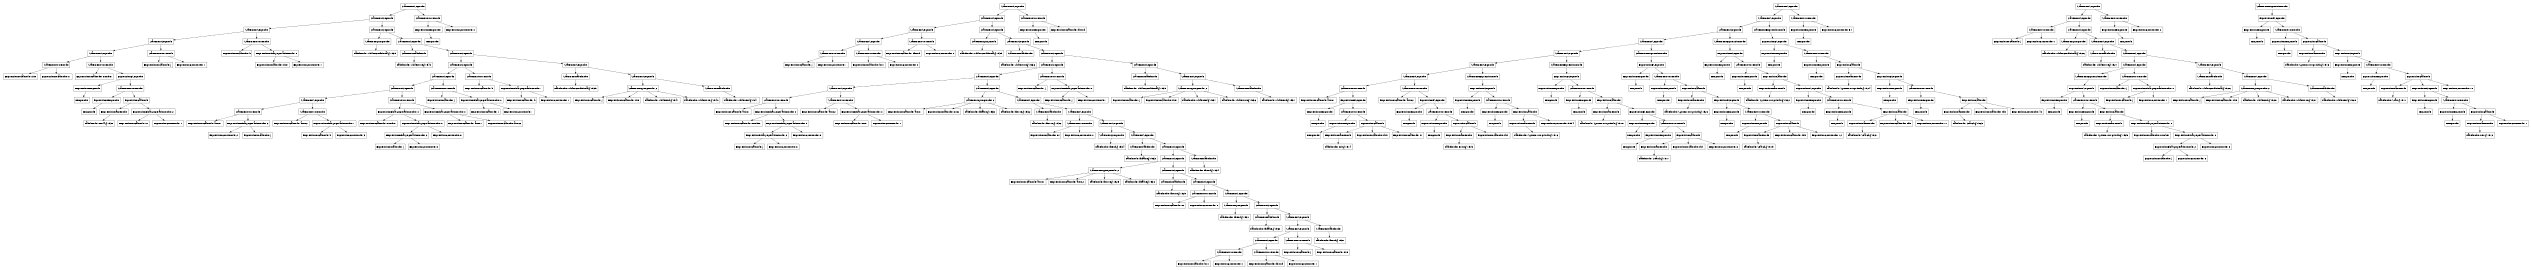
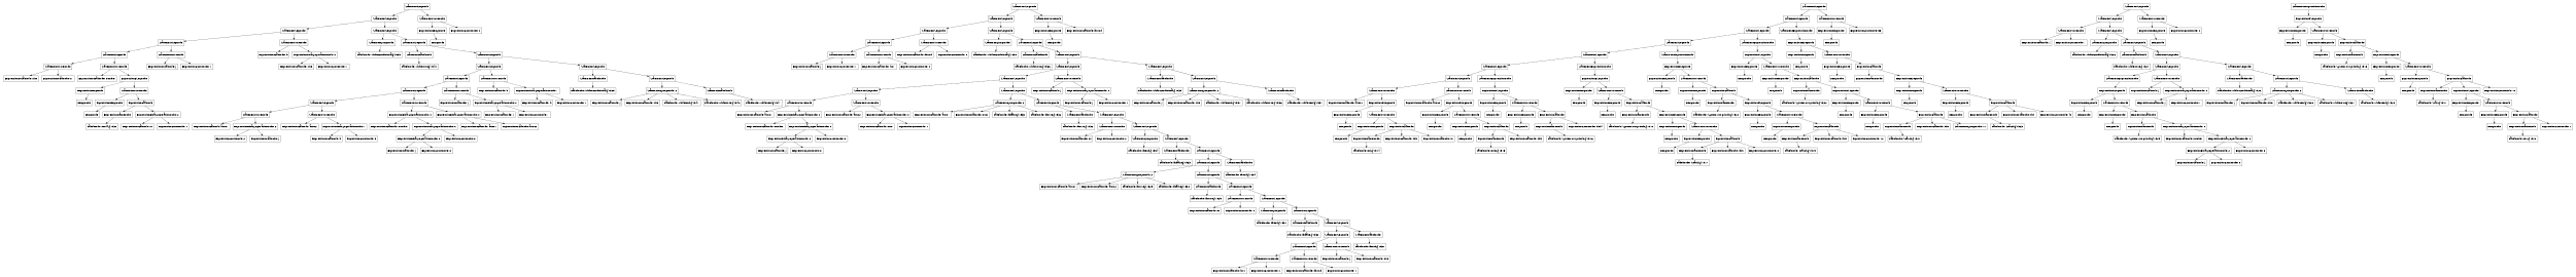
  digraph {
    node [shape=box]
    n1 [label=StatementSeqNode]
    n2 [label=StatementSeqNode]
    n3 [label=StatementMoveNode]
    n4 [label=StatementSeqNode]
    n5 [label=StatementSeqNode]
    n6 [label=ExpressionTempNode]
    n7 [label="ExpressionConstNode: 0"]
    n8 [label=StatementSeqNode]
    n9 [label=StatementMoveNode]
    n10 [label=StatementJumpNode]
    n11 [label=StatementSeqNode]
    n12 [label=StatementSeqNode]
    n13 [label=StatementMoveNode]
    n14 [label="ExpressionLocalNode: k"]
    n15 [label="ExpressionBinaryOperationNode: 0"]
    n16 [label=StatementMoveNode]
    n17 [label=StatementMoveNode]
    n18 [label="ExpressionLocalNode: j"]
    n19 [label="ExpressionConstNode: 1"]
    n20 [label="ExpressionLocalNode: size"]
    n21 [label="ExpressionLocalNode: sz"]
    n22 [label="ExpressionLocalNode: number"]
    n23 [label=ExpressionESeqNode]
    n24 [label=ExpressionTempNode]
    n25 [label=StatementMoveNode]
    n26 [label=TempNode]
    n27 [label=ExpressionTempNode]
    n28 [label=ExpressionCallNode]
    n29 [label=TempNode]
    n30 [label=ExpressionNameNode]
    n31 [label="ExpressionBinaryOperationNode: 2"]
    n32 [label="LabelNode: new[]@1938"]
    n33 [label="ExpressionLocalNode: sz"]
    n34 [label="ExpressionConstNode: 1"]
    n35 [label="ExpressionLocalNode: size"]
    n36 [label="ExpressionConstNode: 1"]
    n37 [label="LabelNode: while_conditional@1939"]
    n38 [label=StatementLabelNode]
    n39 [label=StatementSeqNode]
    n40 [label="LabelNode: while_true@1940"]
    n41 [label=StatementSeqNode]
    n42 [label=StatementSeqNode]
    n43 [label=StatementSeqNode]
    n44 [label=StatementMoveNode]
    n45 [label=StatementLabelNode]
    n46 [label=StatementSeqNode]
    n47 [label=StatementSeqNode]
    n48 [label=StatementMoveNode]
    n49 [label="ExpressionLocalNode: k"]
    n50 [label="ExpressionBinaryOperationNode: 1"]
    n51 [label=StatementSeqNode]
    n52 [label=StatementMoveNode]
    n53 [label="ExpressionLocalNode: j"]
    n54 [label="ExpressionBinaryOperationNode: 0"]
    n55 [label=StatementMoveNode]
    n56 [label=StatementMoveNode]
    n57 [label="ExpressionBinaryOperationNode: 0"]
    n58 [label="ExpressionBinaryOperationNode: 0"]
    n59 [label="ExpressionLocalNode: aux01"]
    n60 [label="ExpressionBinaryOperationNode: 2"]
    n61 [label="ExpressionLocalNode: aux02"]
    n62 [label="ExpressionBinaryOperationNode: 1"]
    n63 [label="ExpressionConstNode: 2"]
    n64 [label="ExpressionLocalNode: j"]
    n65 [label="ExpressionLocalNode: k"]
    n66 [label="ExpressionConstNode: 3"]
    n67 [label="ExpressionLocalNode: number"]
    n68 [label="ExpressionBinaryOperationNode: 0"]
    n69 [label="ExpressionLocalNode: aux01"]
    n70 [label="ExpressionLocalNode: aux02"]
    n71 [label="ExpressionBinaryOperationNode: 2"]
    n72 [label="ExpressionConstNode: 8"]
    n73 [label="ExpressionLocalNode: j"]
    n74 [label="ExpressionConstNode: 8"]
    n75 [label="ExpressionLocalNode: j"]
    n76 [label="ExpressionConstNode: 1"]
    n77 [label="ExpressionLocalNode: k"]
    n78 [label="ExpressionConstNode: 1"]
    n79 [label="LabelNode: while_conditional@1939"]
    n80 [label="StatementCJumpNode: 2"]
    n81 [label=StatementLabelNode]
    n82 [label="ExpressionLocalNode: j"]
    n83 [label="ExpressionLocalNode: size"]
    n84 [label="LabelNode: while_end@1941"]
    n85 [label="LabelNode: while_true@1940"]
    n86 [label="LabelNode: while_end@1941"]
    n87 [label=TempNode]
    n88 [label=StatementSeqNode]
    n89 [label=StatementSeqNode]
    n90 [label=StatementMoveNode]
    n91 [label=StatementSeqNode]
    n92 [label=StatementSeqNode]
    n93 [label=ExpressionTempNode]
    n94 [label="ExpressionLocalNode: ifound"]
    n95 [label=StatementSeqNode]
    n96 [label=StatementMoveNode]
    n97 [label=StatementJumpNode]
    n98 [label=StatementSeqNode]
    n99 [label=StatementMoveNode]
    n100 [label=StatementMoveNode]
    n101 [label="ExpressionLocalNode: ifound"]
    n102 [label="ExpressionConstNode: 0"]
    n103 [label="ExpressionLocalNode: j"]
    n104 [label="ExpressionConstNode: 1"]
    n105 [label="ExpressionLocalNode: ls01"]
    n106 [label="ExpressionConstNode: 0"]
    n107 [label="LabelNode: while_conditional@1935"]
    n108 [label=StatementLabelNode]
    n109 [label=StatementSeqNode]
    n110 [label="LabelNode: while_true@1936"]
    n111 [label=StatementSeqNode]
    n112 [label=StatementSeqNode]
    n113 [label=StatementSeqNode]
    n114 [label=StatementMoveNode]
    n115 [label=StatementLabelNode]
    n116 [label=StatementSeqNode]
    n117 [label=StatementSeqNode]
    n118 [label=StatementSeqNode]
    n119 [label="ExpressionLocalNode: j"]
    n120 [label="ExpressionBinaryOperationNode: 0"]
    n121 [label=StatementMoveNode]
    n122 [label=StatementMoveNode]
    n123 [label="StatementCJumpNode: 2"]
    n124 [label=StatementSeqNode]
    n125 [label="ExpressionLocalNode: aux01"]
    n126 [label="ExpressionBinaryOperationNode: 0"]
    n127 [label="ExpressionLocalNode: aux02"]
    n128 [label="ExpressionBinaryOperationNode: 0"]
    n129 [label="ExpressionLocalNode: number"]
    n130 [label="ExpressionBinaryOperationNode: 0"]
    n131 [label="ExpressionBinaryOperationNode: 2"]
    n132 [label="ExpressionConstNode: 8"]
    n133 [label="ExpressionLocalNode: j"]
    n134 [label="ExpressionConstNode: 8"]
    n135 [label="ExpressionLocalNode: num"]
    n136 [label="ExpressionConstNode: 1"]
    n137 [label="ExpressionLocalNode: aux01"]
    n138 [label="ExpressionLocalNode: num"]
    n139 [label="LabelNode: if_false@1933"]
    n140 [label="LabelNode: if_true@1932"]
    n141 [label=StatementLabelNode]
    n142 [label=StatementSeqNode]
    n143 [label="LabelNode: if_true@1932"]
    n144 [label=StatementMoveNode]
    n145 [label=StatementSeqNode]
    n146 [label="ExpressionLocalNode: nt"]
    n147 [label="ExpressionConstNode: 0"]
    n148 [label=StatementJumpNode]
    n149 [label=StatementSeqNode]
    n150 [label="LabelNode: if_end@1934"]
    n151 [label=StatementLabelNode]
    n152 [label=StatementSeqNode]
    n153 [label="LabelNode: if_false@1933"]
    n154 [label=StatementSeqNode]
    n155 [label=StatementLabelNode]
    n156 [label="StatementCJumpNode: 2"]
    n157 [label=StatementSeqNode]
    n158 [label="LabelNode: if_end@1934"]
    n159 [label="ExpressionLocalNode: aux01"]
    n160 [label="ExpressionLocalNode: aux02"]
    n161 [label="LabelNode: if_true@1929"]
    n162 [label="LabelNode: if_false@1930"]
    n163 [label=StatementLabelNode]
    n164 [label=StatementSeqNode]
    n165 [label="LabelNode: if_true@1929"]
    n166 [label=StatementMoveNode]
    n167 [label=StatementSeqNode]
    n168 [label="ExpressionLocalNode: nt"]
    n169 [label="ExpressionConstNode: 0"]
    n170 [label=StatementJumpNode]
    n171 [label=StatementSeqNode]
    n172 [label="LabelNode: if_end@1931"]
    n173 [label=StatementLabelNode]
    n174 [label=StatementSeqNode]
    n175 [label="LabelNode: if_false@1930"]
    n176 [label=StatementSeqNode]
    n177 [label=StatementLabelNode]
    n178 [label=StatementSeqNode]
    n179 [label=StatementMoveNode]
    n180 [label="LabelNode: if_end@1931"]
    n181 [label=StatementMoveNode]
    n182 [label=StatementMoveNode]
    n183 [label="ExpressionLocalNode: j"]
    n184 [label="ExpressionLocalNode: size"]
    n185 [label="ExpressionLocalNode: ls01"]
    n186 [label="ExpressionConstNode: 1"]
    n187 [label="ExpressionLocalNode: ifound"]
    n188 [label="ExpressionConstNode: 1"]
    n189 [label="ExpressionLocalNode: j"]
    n190 [label="ExpressionConstNode: 1"]
    n191 [label="LabelNode: while_conditional@1935"]
    n192 [label="StatementCJumpNode: 2"]
    n193 [label=StatementLabelNode]
    n194 [label="ExpressionLocalNode: j"]
    n195 [label="ExpressionLocalNode: size"]
    n196 [label="LabelNode: while_end@1937"]
    n197 [label="LabelNode: while_true@1936"]
    n198 [label="LabelNode: while_end@1937"]
    n199 [label=TempNode]
    n200 [label=StatementSeqNode]
    n201 [label=StatementSeqNode]
    n202 [label=StatementMoveNode]
    n203 [label=StatementSeqNode]
    n204 [label=StatementExpressionNode]
    n205 [label=ExpressionTempNode]
-   n206 [label="ExpressionConstNode: 54"]
+   n206 [label="ExpressionConstNode: 55"]
    n207 [label=StatementSeqNode]
    n208 [label=StatementExpressionNode]
    n209 [label=ExpressionESeqNode]
    n210 [label=StatementSeqNode]
    n211 [label=StatementExpressionNode]
    n212 [label=ExpressionESeqNode]
    n213 [label=StatementSeqNode]
    n214 [label=StatementExpressionNode]
    n215 [label=ExpressionESeqNode]
    n216 [label=StatementSeqNode]
    n217 [label=StatementExpressionNode]
    n218 [label=ExpressionESeqNode]
    n219 [label=StatementMoveNode]
    n220 [label=StatementMoveNode]
    n221 [label=ExpressionESeqNode]
    n222 [label="ExpressionLocalNode: aux01"]
    n223 [label=ExpressionESeqNode]
    n224 [label="ExpressionLocalNode: aux02"]
    n225 [label=ExpressionESeqNode]
    n226 [label=ExpressionTempNode]
    n227 [label=StatementMoveNode]
    n228 [label=TempNode]
    n229 [label=ExpressionTempNode]
    n230 [label=ExpressionCallNode]
    n231 [label=TempNode]
    n232 [label=ExpressionNameNode]
    n233 [label="ExpressionLocalNode: this"]
    n234 [label="ExpressionLocalNode: sz"]
    n235 [label="LabelNode: Init@1914"]
    n236 [label=ExpressionTempNode]
    n237 [label=StatementMoveNode]
    n238 [label=TempNode]
    n239 [label=ExpressionTempNode]
    n240 [label=ExpressionCallNode]
    n241 [label=TempNode]
    n242 [label=ExpressionNameNode]
    n243 [label="ExpressionLocalNode: this"]
    n244 [label="LabelNode: Print@1915"]
    n245 [label=ExpressionTempNode]
    n246 [label=StatementMoveNode]
    n247 [label=TempNode]
    n248 [label=ExpressionTempNode]
    n249 [label=ExpressionCallNode]
    n250 [label=TempNode]
    n251 [label=ExpressionNameNode]
    n252 [label="ExpressionConstNode: 9994"]
    n253 [label="LabelNode: System.out.println@1916"]
    n254 [label=ExpressionTempNode]
    n255 [label=StatementMoveNode]
    n256 [label=TempNode]
    n257 [label=ExpressionTempNode]
    n258 [label=ExpressionCallNode]
    n259 [label=TempNode]
    n260 [label=ExpressionNameNode]
    n261 [label=ExpressionESeqNode]
    n262 [label="LabelNode: System.out.println@1918"]
    n263 [label=ExpressionTempNode]
    n264 [label=StatementMoveNode]
    n265 [label=TempNode]
    n266 [label=ExpressionTempNode]
    n267 [label=ExpressionCallNode]
    n268 [label=TempNode]
    n269 [label=ExpressionNameNode]
    n270 [label="ExpressionLocalNode: this"]
    n271 [label="ExpressionConstNode: 8"]
    n272 [label="LabelNode: Search@1917"]
    n273 [label=ExpressionTempNode]
    n274 [label=StatementMoveNode]
    n275 [label=TempNode]
    n276 [label=ExpressionTempNode]
    n277 [label=ExpressionCallNode]
    n278 [label=TempNode]
    n279 [label=ExpressionNameNode]
    n280 [label=ExpressionESeqNode]
    n281 [label="LabelNode: System.out.println@1920"]
    n282 [label=ExpressionTempNode]
    n283 [label=StatementMoveNode]
    n284 [label=TempNode]
    n285 [label=ExpressionTempNode]
    n286 [label=ExpressionCallNode]
    n287 [label=TempNode]
    n288 [label=ExpressionNameNode]
    n289 [label="ExpressionLocalNode: this"]
    n290 [label="ExpressionConstNode: 12"]
    n291 [label="LabelNode: Search@1919"]
    n292 [label=ExpressionTempNode]
    n293 [label=StatementMoveNode]
    n294 [label=TempNode]
    n295 [label=ExpressionTempNode]
    n296 [label=ExpressionCallNode]
    n297 [label=TempNode]
    n298 [label=ExpressionNameNode]
    n299 [label=ExpressionESeqNode]
    n300 [label="LabelNode: System.out.println@1922"]
    n301 [label=ExpressionTempNode]
    n302 [label=StatementMoveNode]
    n303 [label=TempNode]
    n304 [label=ExpressionTempNode]
    n305 [label=ExpressionCallNode]
    n306 [label=TempNode]
    n307 [label=ExpressionNameNode]
    n308 [label="ExpressionLocalNode: this"]
-   n309 [label="ExpressionConstNode: 17"]
+   n309 [label="StatementCJumpNode: 17"]
    n310 [label="LabelNode: Search@1921"]
    n311 [label=ExpressionTempNode]
    n312 [label=StatementMoveNode]
    n313 [label=TempNode]
    n314 [label=ExpressionTempNode]
    n315 [label=ExpressionCallNode]
    n316 [label=TempNode]
    n317 [label=ExpressionNameNode]
    n318 [label=ExpressionESeqNode]
-   n319 [label="LabelNode: System.out.println@1924"]
    n320 [label=ExpressionTempNode]
    n321 [label=StatementMoveNode]
    n322 [label=TempNode]
    n323 [label=ExpressionTempNode]
    n324 [label=ExpressionCallNode]
    n325 [label=TempNode]
    n326 [label=ExpressionNameNode]
    n327 [label="ExpressionLocalNode: this"]
    n328 [label="ExpressionConstNode: 40"]
    n329 [label="LabelNode: Search@1923"]
    n330 [label=TempNode]
    n331 [label=StatementSeqNode]
    n332 [label=StatementSeqNode]
    n333 [label=StatementMoveNode]
    n334 [label=StatementMoveNode]
    n335 [label=StatementSeqNode]
    n336 [label=ExpressionTempNode]
    n337 [label="ExpressionConstNode: 0"]
    n338 [label="ExpressionLocalNode: j"]
    n339 [label="ExpressionConstNode: 1"]
    n340 [label=StatementJumpNode]
    n341 [label=StatementSeqNode]
    n342 [label="LabelNode: while_conditional@1926"]
    n343 [label=StatementLabelNode]
    n344 [label=StatementSeqNode]
    n345 [label="LabelNode: while_true@1927"]
    n346 [label=StatementSeqNode]
    n347 [label=StatementSeqNode]
    n348 [label=StatementExpressionNode]
    n349 [label=StatementMoveNode]
    n350 [label=StatementLabelNode]
    n351 [label=StatementSeqNode]
    n352 [label=ExpressionESeqNode]
    n353 [label="ExpressionLocalNode: j"]
    n354 [label="ExpressionBinaryOperationNode: 0"]
    n355 [label=ExpressionTempNode]
    n356 [label=StatementMoveNode]
    n357 [label=TempNode]
    n358 [label=ExpressionTempNode]
    n359 [label=ExpressionCallNode]
    n360 [label=TempNode]
    n361 [label=ExpressionNameNode]
    n362 [label="ExpressionBinaryOperationNode: 0"]
    n363 [label="LabelNode: System.out.println@1925"]
    n364 [label="ExpressionLocalNode: number"]
    n365 [label="ExpressionBinaryOperationNode: 0"]
    n366 [label="ExpressionBinaryOperationNode: 2"]
    n367 [label="ExpressionConstNode: 8"]
    n368 [label="ExpressionLocalNode: j"]
    n369 [label="ExpressionConstNode: 8"]
    n370 [label="ExpressionLocalNode: j"]
    n371 [label="ExpressionConstNode: 1"]
    n372 [label="LabelNode: while_conditional@1926"]
    n373 [label="StatementCJumpNode: 2"]
    n374 [label=StatementLabelNode]
    n375 [label="ExpressionLocalNode: j"]
    n376 [label="ExpressionLocalNode: size"]
    n377 [label="LabelNode: while_end@1928"]
    n378 [label="LabelNode: while_true@1927"]
    n379 [label="LabelNode: while_end@1928"]
    n380 [label=TempNode]
    n381 [label=StatementExpressionNode]
    n382 [label=ExpressionESeqNode]
    n383 [label=ExpressionTempNode]
    n384 [label=StatementMoveNode]
    n385 [label=TempNode]
    n386 [label=ExpressionTempNode]
    n387 [label=ExpressionCallNode]
    n388 [label=TempNode]
    n389 [label=ExpressionNameNode]
    n390 [label=ExpressionESeqNode]
    n391 [label="LabelNode: System.out.println@1913"]
    n392 [label=ExpressionTempNode]
    n393 [label=StatementMoveNode]
    n394 [label=TempNode]
    n395 [label=ExpressionTempNode]
    n396 [label=ExpressionCallNode]
    n397 [label=TempNode]
    n398 [label=ExpressionNameNode]
    n399 [label=ExpressionESeqNode]
    n400 [label="ExpressionConstNode: 10"]
    n401 [label="LabelNode: Start@1911"]
    n402 [label=ExpressionTempNode]
    n403 [label=StatementMoveNode]
    n404 [label=TempNode]
    n405 [label=ExpressionTempNode]
    n406 [label=ExpressionCallNode]
    n407 [label=TempNode]
    n408 [label=ExpressionNameNode]
    n409 [label="ExpressionConstNode: 1"]
    n410 [label="LabelNode: new@1912"]
    n1 -> n2
    n1 -> n3
    n2 -> n4
    n2 -> n5
    n3 -> n6
    n3 -> n7
    n4 -> n8
    n4 -> n9
    n5 -> n10
    n5 -> n11
    n6 -> n87
    n8 -> n12
    n8 -> n13
    n9 -> n14
    n9 -> n15
    n10 -> n37
    n11 -> n38
    n11 -> n39
    n12 -> n16
    n12 -> n17
    n13 -> n18
    n13 -> n19
    n15 -> n35
    n15 -> n36
    n16 -> n20
    n16 -> n21
    n17 -> n22
    n17 -> n23
    n23 -> n24
    n23 -> n25
    n24 -> n26
    n25 -> n27
    n25 -> n28
    n27 -> n29
    n28 -> n30
    n28 -> n31
    n30 -> n32
    n31 -> n33
    n31 -> n34
    n38 -> n40
    n39 -> n41
    n39 -> n42
    n41 -> n43
    n41 -> n44
    n42 -> n45
    n42 -> n46
    n43 -> n47
    n43 -> n48
    n44 -> n49
    n44 -> n50
    n45 -> n79
    n46 -> n80
    n46 -> n81
    n47 -> n51
    n47 -> n52
    n48 -> n53
    n48 -> n54
    n50 -> n77
    n50 -> n78
    n51 -> n55
    n51 -> n56
    n52 -> n57
    n52 -> n58
    n54 -> n75
    n54 -> n76
    n55 -> n59
    n55 -> n60
    n56 -> n61
    n56 -> n62
    n57 -> n67
    n57 -> n68
    n58 -> n69
    n58 -> n70
    n60 -> n63
    n60 -> n64
    n62 -> n65
    n62 -> n66
    n68 -> n71
    n68 -> n72
    n71 -> n73
    n71 -> n74
    n80 -> n82
    n80 -> n83
    n80 -> n84
    n80 -> n85
    n81 -> n86
    n88 -> n89
    n88 -> n90
    n89 -> n91
    n89 -> n92
    n90 -> n93
    n90 -> n94
    n91 -> n95
    n91 -> n96
    n92 -> n97
    n92 -> n98
    n93 -> n199
    n95 -> n99
    n95 -> n100
    n96 -> n101
    n96 -> n102
    n97 -> n107
    n98 -> n108
    n98 -> n109
    n99 -> n103
    n99 -> n104
    n100 -> n105
    n100 -> n106
    n108 -> n110
    n109 -> n111
    n109 -> n112
    n111 -> n113
    n111 -> n114
    n112 -> n115
    n112 -> n116
    n113 -> n117
    n113 -> n118
    n114 -> n119
    n114 -> n120
    n115 -> n191
    n116 -> n192
    n116 -> n193
    n117 -> n121
    n117 -> n122
    n118 -> n123
    n118 -> n124
    n120 -> n189
    n120 -> n190
    n121 -> n125
    n121 -> n126
    n122 -> n127
    n122 -> n128
    n123 -> n137
    n123 -> n138
    n123 -> n139
    n123 -> n140
    n124 -> n141
    n124 -> n142
    n126 -> n129
    n126 -> n130
    n128 -> n135
    n128 -> n136
    n130 -> n131
    n130 -> n132
    n131 -> n133
    n131 -> n134
    n141 -> n143
    n142 -> n144
    n142 -> n145
    n144 -> n146
    n144 -> n147
    n145 -> n148
    n145 -> n149
    n148 -> n150
    n149 -> n151
    n149 -> n152
    n151 -> n153
    n152 -> n154
    n152 -> n155
    n154 -> n156
    n154 -> n157
    n155 -> n158
    n156 -> n159
    n156 -> n160
    n156 -> n161
    n156 -> n162
    n157 -> n163
    n157 -> n164
    n163 -> n165
    n164 -> n166
    n164 -> n167
    n166 -> n168
    n166 -> n169
    n167 -> n170
    n167 -> n171
    n170 -> n172
    n171 -> n173
    n171 -> n174
    n173 -> n175
    n174 -> n176
    n174 -> n177
    n176 -> n178
    n176 -> n179
    n177 -> n180
    n178 -> n181
    n178 -> n182
    n179 -> n183
    n179 -> n184
    n181 -> n185
    n181 -> n186
    n182 -> n187
    n182 -> n188
    n192 -> n194
    n192 -> n195
    n192 -> n196
    n192 -> n197
    n193 -> n198
    n200 -> n201
    n200 -> n202
    n201 -> n203
    n201 -> n204
    n202 -> n205
    n202 -> n206
    n203 -> n207
    n203 -> n208
    n204 -> n209
    n205 -> n330
    n207 -> n210
    n207 -> n211
    n208 -> n212
    n209 -> n311
    n209 -> n312
    n210 -> n213
    n210 -> n214
    n211 -> n215
    n212 -> n292
    n212 -> n293
    n213 -> n216
    n213 -> n217
    n214 -> n218
    n215 -> n273
    n215 -> n274
    n216 -> n219
    n216 -> n220
    n217 -> n221
    n218 -> n254
    n218 -> n255
    n219 -> n222
    n219 -> n223
    n220 -> n224
    n220 -> n225
    n221 -> n245
    n221 -> n246
    n223 -> n226
    n223 -> n227
    n225 -> n236
    n225 -> n237
    n226 -> n228
    n227 -> n229
    n227 -> n230
    n229 -> n231
    n230 -> n232
    n230 -> n233
    n230 -> n234
    n232 -> n235
    n236 -> n238
    n237 -> n239
    n237 -> n240
    n239 -> n241
    n240 -> n242
    n240 -> n243
    n242 -> n244
    n245 -> n247
    n246 -> n248
    n246 -> n249
    n248 -> n250
    n249 -> n251
    n249 -> n252
    n251 -> n253
    n254 -> n256
    n255 -> n257
    n255 -> n258
    n257 -> n259
    n258 -> n260
    n258 -> n261
    n260 -> n262
    n261 -> n263
    n261 -> n264
    n263 -> n265
    n264 -> n266
    n264 -> n267
    n266 -> n268
    n267 -> n269
    n267 -> n270
    n267 -> n271
    n269 -> n272
    n273 -> n275
    n274 -> n276
    n274 -> n277
    n276 -> n278
    n277 -> n279
    n277 -> n280
    n279 -> n281
    n280 -> n282
    n280 -> n283
    n282 -> n284
    n283 -> n285
    n283 -> n286
    n285 -> n287
    n286 -> n288
    n286 -> n289
    n286 -> n290
    n288 -> n291
    n292 -> n294
    n293 -> n295
    n293 -> n296
    n295 -> n297
    n296 -> n298
    n296 -> n299
    n298 -> n300
    n299 -> n301
    n299 -> n302
    n301 -> n303
    n302 -> n304
    n302 -> n305
    n304 -> n306
    n305 -> n307
    n305 -> n308
    n305 -> n309
    n307 -> n310
    n311 -> n313
    n312 -> n314
    n312 -> n315
    n314 -> n316
    n315 -> n317
    n315 -> n318
-   n317 -> n319
    n318 -> n320
    n318 -> n321
    n320 -> n322
    n321 -> n323
    n321 -> n324
    n323 -> n325
    n324 -> n326
    n324 -> n327
    n324 -> n328
    n326 -> n329
    n331 -> n332
    n331 -> n333
    n332 -> n334
    n332 -> n335
    n333 -> n336
    n333 -> n337
    n334 -> n338
    n334 -> n339
    n335 -> n340
    n335 -> n341
    n336 -> n380
    n340 -> n342
    n341 -> n343
    n341 -> n344
    n343 -> n345
    n344 -> n346
    n344 -> n347
    n346 -> n348
    n346 -> n349
    n347 -> n350
    n347 -> n351
    n348 -> n352
    n349 -> n353
    n349 -> n354
    n350 -> n372
    n351 -> n373
    n351 -> n374
    n352 -> n355
    n352 -> n356
    n354 -> n370
    n354 -> n371
    n355 -> n357
    n356 -> n358
    n356 -> n359
    n358 -> n360
    n359 -> n361
    n359 -> n362
    n361 -> n363
    n362 -> n364
    n362 -> n365
    n365 -> n366
    n365 -> n367
    n366 -> n368
    n366 -> n369
    n373 -> n375
    n373 -> n376
    n373 -> n377
    n373 -> n378
    n374 -> n379
    n381 -> n382
    n382 -> n383
    n382 -> n384
    n383 -> n385
    n384 -> n386
    n384 -> n387
    n386 -> n388
    n387 -> n389
    n387 -> n390
    n389 -> n391
    n390 -> n392
    n390 -> n393
    n392 -> n394
    n393 -> n395
    n393 -> n396
    n395 -> n397
    n396 -> n398
    n396 -> n399
    n396 -> n400
    n398 -> n401
    n399 -> n402
    n399 -> n403
    n402 -> n404
    n403 -> n405
    n403 -> n406
    n405 -> n407
    n406 -> n408
    n406 -> n409
    n408 -> n410
  }
